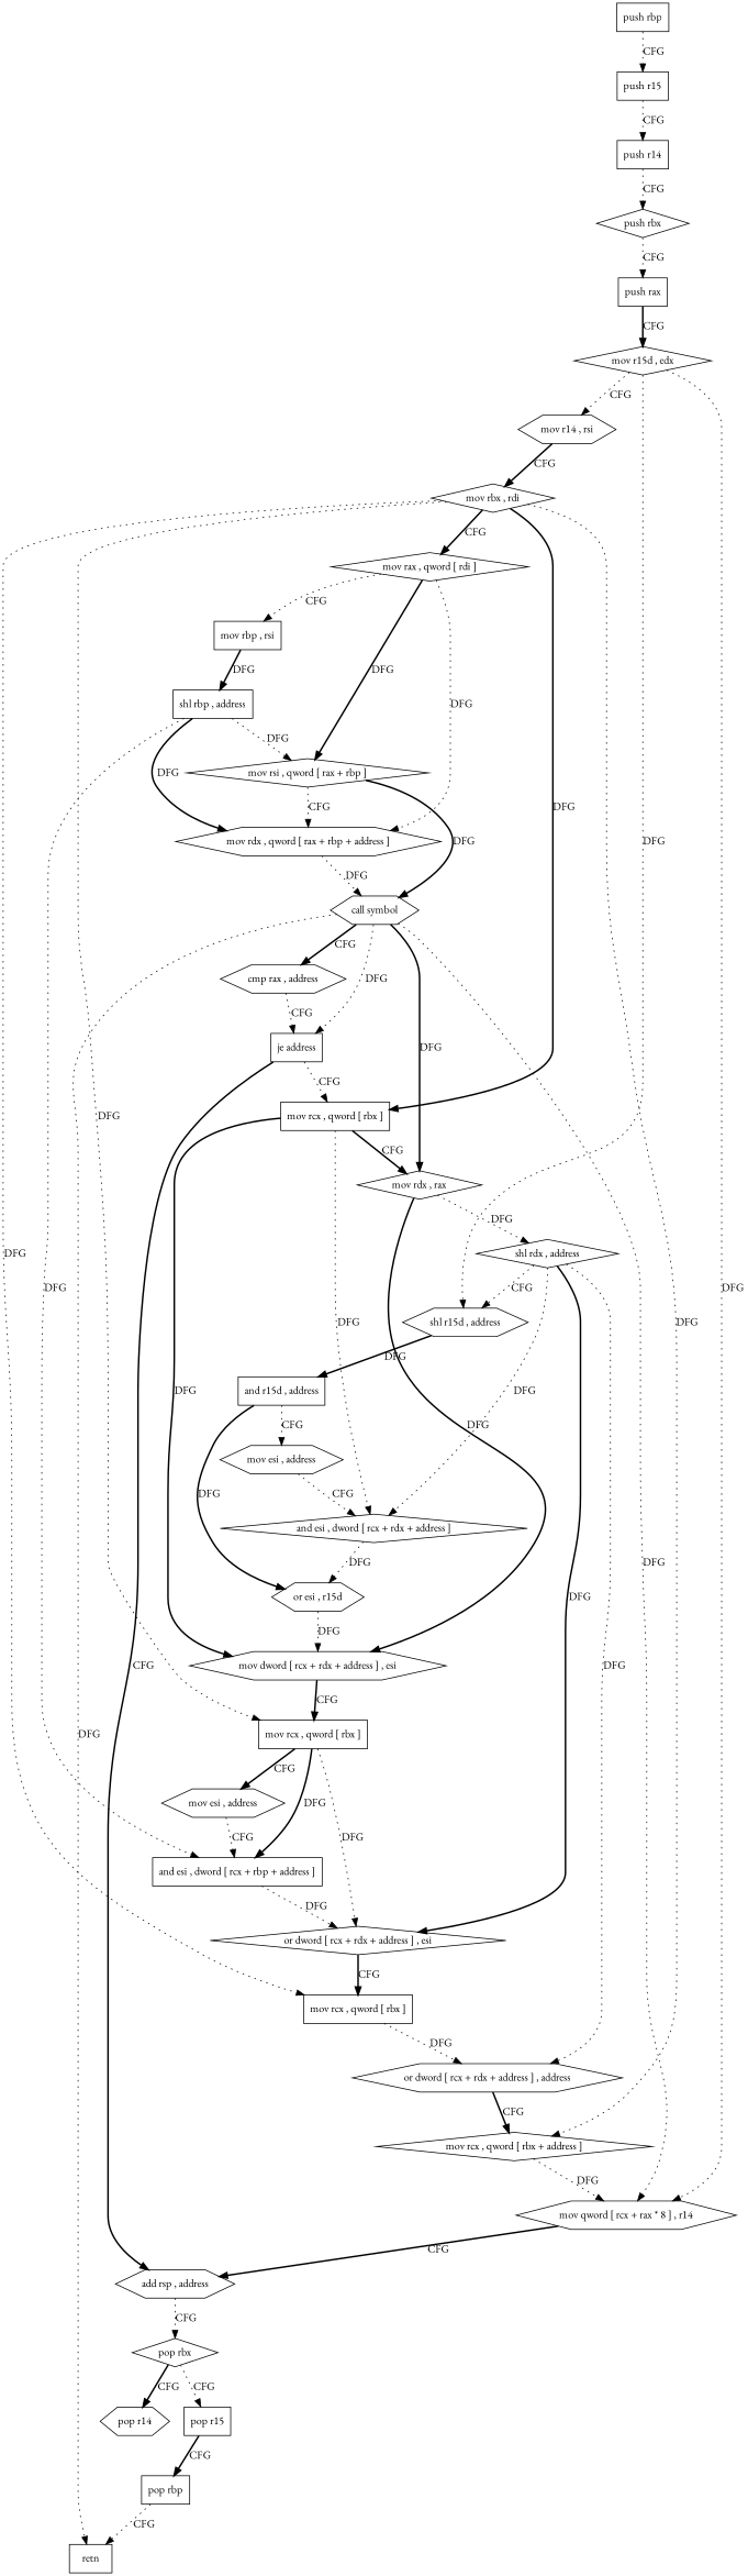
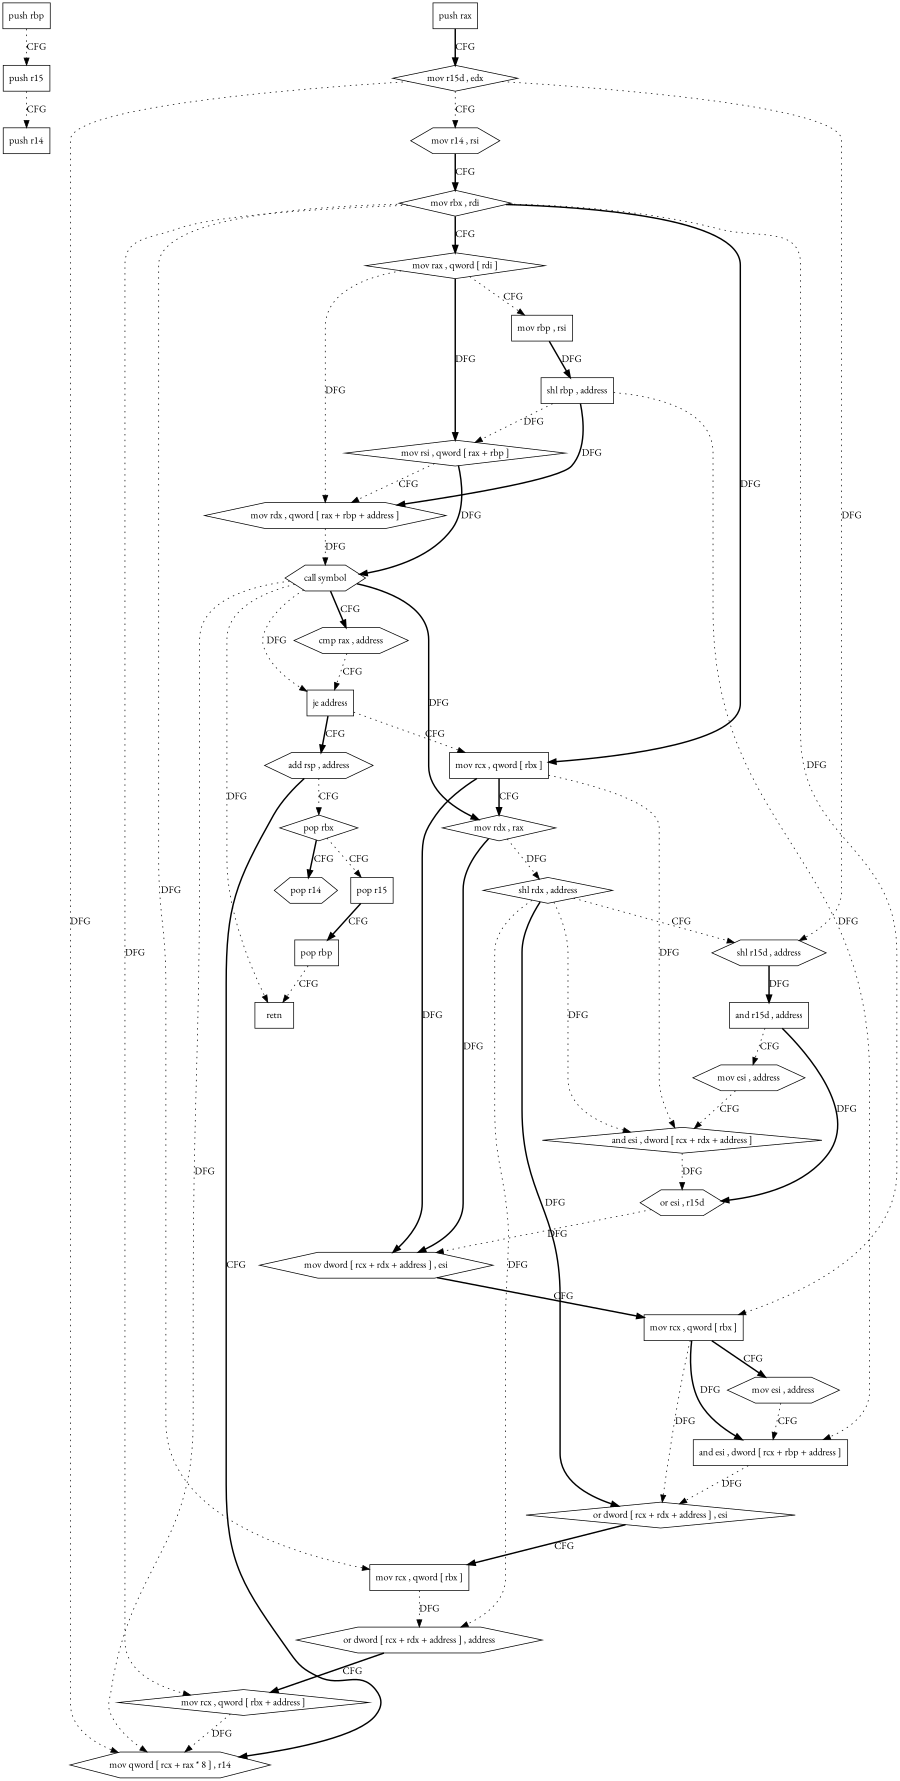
  digraph {
    fontname="EB Garamond"
    node [fontname="EB Garamond" shape=box]
    edge [fontname="EB Garamond" style=dotted]
    n1 [label="push rbp"]
    n2 [label="push r15"]
    n3 [label="push r14"]
-   n4 [label="push rbx" shape=diamond]
    n5 [label="push rax"]
    n6 [label="mov r15d , edx" shape=diamond]
    n7 [label="mov r14 , rsi" shape=hexagon]
    n8 [label="shl r15d , address" shape=hexagon]
    n9 [label="mov qword [ rcx + rax * 8 ] , r14" shape=hexagon]
    n10 [label="mov rbx , rdi" shape=diamond]
    n11 [label="and r15d , address"]
    n12 [label="mov rax , qword [ rdi ]" shape=diamond]
    n13 [label="mov rcx , qword [ rbx ]"]
    n14 [label="mov rcx , qword [ rbx ]"]
    n15 [label="mov rcx , qword [ rbx ]"]
    n16 [label="mov rcx , qword [ rbx + address ]" shape=diamond]
    n17 [label="add rsp , address" shape=hexagon]
    n18 [label="mov rbp , rsi"]
    n19 [label="mov rsi , qword [ rax + rbp ]" shape=diamond]
    n20 [label="mov rdx , qword [ rax + rbp + address ]" shape=hexagon]
    n21 [label="mov rdx , rax" shape=diamond]
    n22 [label="and esi , dword [ rcx + rdx + address ]" shape=diamond]
    n23 [label="mov dword [ rcx + rdx + address ] , esi" shape=hexagon]
    n24 [label="and esi , dword [ rcx + rbp + address ]"]
    n25 [label="or dword [ rcx + rdx + address ] , esi" shape=diamond]
    n26 [label="mov esi , address" shape=hexagon]
    n27 [label="or dword [ rcx + rdx + address ] , address" shape=hexagon]
    n28 [label="shl rbp , address"]
    n29 [label="call symbol" shape=hexagon]
    n30 [label="cmp rax , address" shape=hexagon]
    n31 [label="je address"]
    n32 [label=retn]
    n33 [label="shl rdx , address" shape=diamond]
    n34 [label="pop rbx" shape=diamond]
    n35 [label="pop r14" shape=hexagon]
    n36 [label="pop r15"]
    n37 [label="or esi , r15d" shape=hexagon]
    n38 [label="pop rbp"]
    n39 [label="mov esi , address" shape=hexagon]
    n1 -> n2 [label=CFG]
    n2 -> n3 [label=CFG]
-   n3 -> n4 [label=CFG]
-   n4 -> n5 [label=CFG]
    n5 -> n6 [label=CFG style=bold]
    n6 -> n7 [label=CFG]
    n6 -> n8 [label=DFG]
    n6 -> n9 [label=DFG]
    n7 -> n10 [label=CFG style=bold]
    n8 -> n11 [label=DFG style=bold]
-   n9 -> n17 [label=CFG style=bold]
+   n17 -> n9 [label=CFG style=bold]
    n10 -> n12 [label=CFG style=bold]
    n10 -> n13 [label=DFG style=bold]
    n10 -> n14 [label=DFG]
    n10 -> n15 [label=DFG]
    n10 -> n16 [label=DFG]
    n11 -> n37 [label=DFG style=bold]
    n11 -> n39 [label=CFG]
    n12 -> n18 [label=CFG]
    n12 -> n19 [label=DFG style=bold]
    n12 -> n20 [label=DFG]
    n13 -> n21 [label=CFG style=bold]
    n13 -> n22 [label=DFG]
    n13 -> n23 [label=DFG style=bold]
    n14 -> n24 [label=DFG style=bold]
    n14 -> n25 [label=DFG]
    n14 -> n26 [label=CFG style=bold]
    n15 -> n27 [label=DFG]
    n16 -> n9 [label=DFG]
    n17 -> n34 [label=CFG]
    n18 -> n28 [label=DFG style=bold]
    n19 -> n20 [label=CFG]
    n19 -> n29 [label=DFG style=bold]
    n20 -> n29 [label=DFG]
    n21 -> n23 [label=DFG style=bold]
    n21 -> n33 [label=DFG]
    n22 -> n37 [label=DFG]
    n23 -> n14 [label=CFG style=bold]
    n24 -> n25 [label=DFG]
    n25 -> n15 [label=CFG style=bold]
    n26 -> n24 [label=CFG]
    n27 -> n16 [label=CFG style=bold]
    n28 -> n19 [label=DFG]
    n28 -> n20 [label=DFG style=bold]
    n28 -> n24 [label=DFG]
    n29 -> n9 [label=DFG]
    n29 -> n21 [label=DFG style=bold]
    n29 -> n30 [label=CFG style=bold]
    n29 -> n31 [label=DFG]
    n29 -> n32 [label=DFG]
    n30 -> n31 [label=CFG]
    n31 -> n13 [label=CFG]
    n31 -> n17 [label=CFG style=bold]
    n33 -> n8 [label=CFG]
    n33 -> n22 [label=DFG]
    n33 -> n25 [label=DFG style=bold]
    n33 -> n27 [label=DFG]
    n34 -> n35 [label=CFG style=bold]
    n34 -> n36 [label=CFG]
    n36 -> n38 [label=CFG style=bold]
    n37 -> n23 [label=DFG]
    n38 -> n32 [label=CFG]
    n39 -> n22 [label=CFG]
  }
